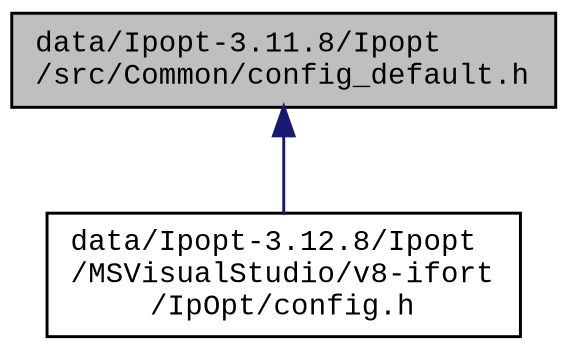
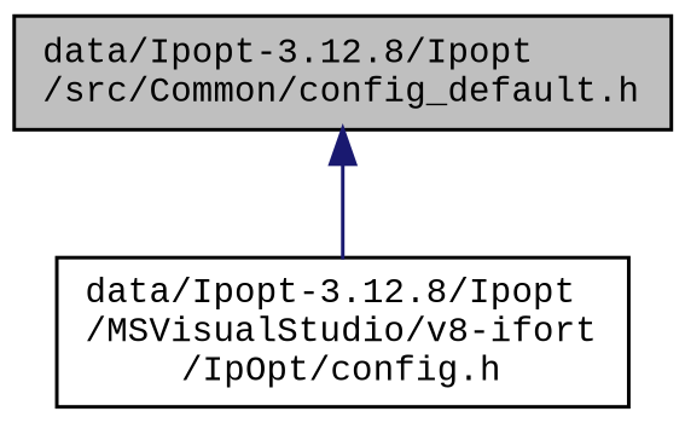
  digraph {
    fontname="Liberation Mono"
    node [color=black fontname="Liberation Mono" fontsize=10 shape=record style=filled]
-   n1 [fillcolor=grey75 fontcolor=black height=0.2 label="data/Ipopt-3.11.8/Ipopt\l/src/Common/config_default.h" width=0.4]
+   n1 [fillcolor=grey75 fontcolor=black height=0.2 label="data/Ipopt-3.12.8/Ipopt\l/src/Common/config_default.h" width=0.4]
    n2 [fillcolor=white height=0.2 label="data/Ipopt-3.12.8/Ipopt\l/MSVisualStudio/v8-ifort\l/IpOpt/config.h" width=0.4]
    n1 -> n2 [color=midnightblue dir=back fontname="Liberation Mono" fontsize=10 labelfontname=Helvetica labelfontsize=10 style=solid]
  }
